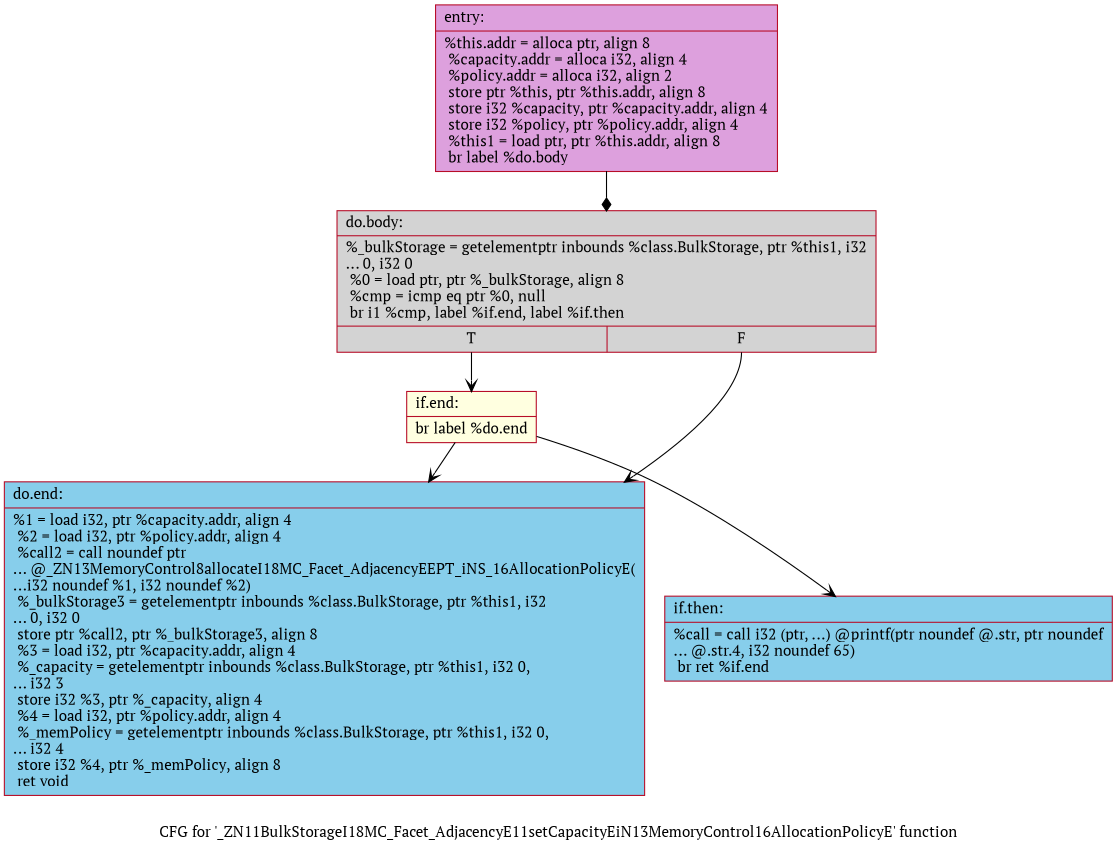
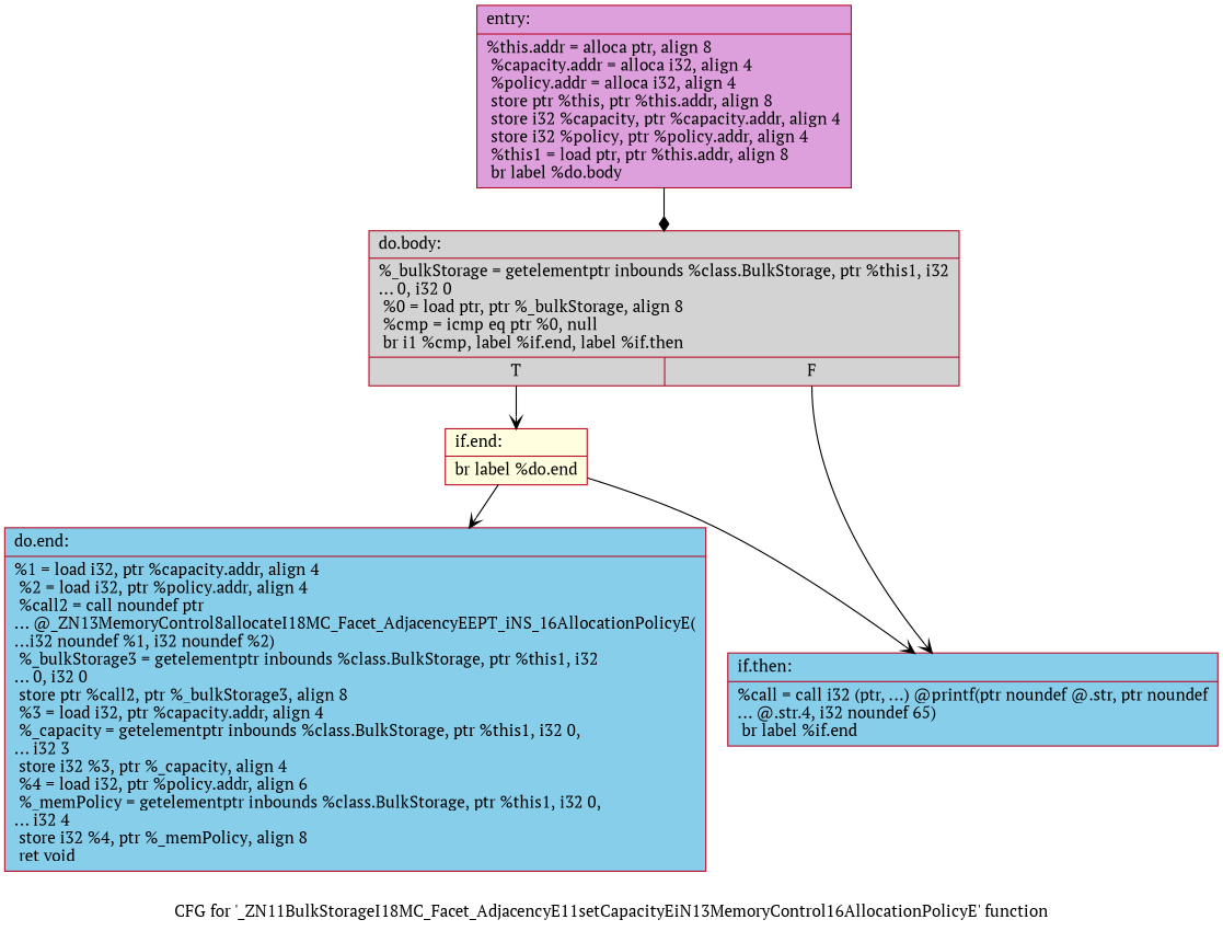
  digraph {
    fontname="PT Serif"
    label="CFG for '_ZN11BulkStorageI18MC_Facet_AdjacencyE11setCapacityEiN13MemoryControl16AllocationPolicyE' function"
    node [color="#b70d28ff" fillcolor=skyblue fontname="PT Serif" shape=record style=filled]
    edge [arrowhead=vee fontname="PT Serif"]
-   n1 [fillcolor=plum label="{entry:\l|  %this.addr = alloca ptr, align 8\l  %capacity.addr = alloca i32, align 4\l  %policy.addr = alloca i32, align 2\l  store ptr %this, ptr %this.addr, align 8\l  store i32 %capacity, ptr %capacity.addr, align 4\l  store i32 %policy, ptr %policy.addr, align 4\l  %this1 = load ptr, ptr %this.addr, align 8\l  br label %do.body\l}"]
+   n1 [fillcolor=plum label="{entry:\l|  %this.addr = alloca ptr, align 8\l  %capacity.addr = alloca i32, align 4\l  %policy.addr = alloca i32, align 4\l  store ptr %this, ptr %this.addr, align 8\l  store i32 %capacity, ptr %capacity.addr, align 4\l  store i32 %policy, ptr %policy.addr, align 4\l  %this1 = load ptr, ptr %this.addr, align 8\l  br label %do.body\l}"]
    n2 [fillcolor=lightgrey label="{do.body:\l|  %_bulkStorage = getelementptr inbounds %class.BulkStorage, ptr %this1, i32\l... 0, i32 0\l  %0 = load ptr, ptr %_bulkStorage, align 8\l  %cmp = icmp eq ptr %0, null\l  br i1 %cmp, label %if.end, label %if.then\l|{<s0>T|<s1>F}}"]
    n3 [fillcolor=lightyellow label="{if.end:\l|  br label %do.end\l}"]
-   n4 [label="{if.then:\l|  %call = call i32 (ptr, ...) @printf(ptr noundef @.str, ptr noundef\l... @.str.4, i32 noundef 65)\l  br ret %if.end\l}"]
-   n5 [label="{do.end:\l|  %1 = load i32, ptr %capacity.addr, align 4\l  %2 = load i32, ptr %policy.addr, align 4\l  %call2 = call noundef ptr\l... @_ZN13MemoryControl8allocateI18MC_Facet_AdjacencyEEPT_iNS_16AllocationPolicyE(\l...i32 noundef %1, i32 noundef %2)\l  %_bulkStorage3 = getelementptr inbounds %class.BulkStorage, ptr %this1, i32\l... 0, i32 0\l  store ptr %call2, ptr %_bulkStorage3, align 8\l  %3 = load i32, ptr %capacity.addr, align 4\l  %_capacity = getelementptr inbounds %class.BulkStorage, ptr %this1, i32 0,\l... i32 3\l  store i32 %3, ptr %_capacity, align 4\l  %4 = load i32, ptr %policy.addr, align 4\l  %_memPolicy = getelementptr inbounds %class.BulkStorage, ptr %this1, i32 0,\l... i32 4\l  store i32 %4, ptr %_memPolicy, align 8\l  ret void\l}"]
+   n4 [label="{if.then:\l|  %call = call i32 (ptr, ...) @printf(ptr noundef @.str, ptr noundef\l... @.str.4, i32 noundef 65)\l  br label %if.end\l}"]
+   n5 [label="{do.end:\l|  %1 = load i32, ptr %capacity.addr, align 4\l  %2 = load i32, ptr %policy.addr, align 4\l  %call2 = call noundef ptr\l... @_ZN13MemoryControl8allocateI18MC_Facet_AdjacencyEEPT_iNS_16AllocationPolicyE(\l...i32 noundef %1, i32 noundef %2)\l  %_bulkStorage3 = getelementptr inbounds %class.BulkStorage, ptr %this1, i32\l... 0, i32 0\l  store ptr %call2, ptr %_bulkStorage3, align 8\l  %3 = load i32, ptr %capacity.addr, align 4\l  %_capacity = getelementptr inbounds %class.BulkStorage, ptr %this1, i32 0,\l... i32 3\l  store i32 %3, ptr %_capacity, align 4\l  %4 = load i32, ptr %policy.addr, align 6\l  %_memPolicy = getelementptr inbounds %class.BulkStorage, ptr %this1, i32 0,\l... i32 4\l  store i32 %4, ptr %_memPolicy, align 8\l  ret void\l}"]
    n1 -> n2 [arrowhead=diamond]
    n2 -> n3 [tailport=s0]
-   n2 -> n5 [tailport=s1]
+   n2 -> n4 [tailport=s1]
    n3 -> n4
    n3 -> n5
  }
